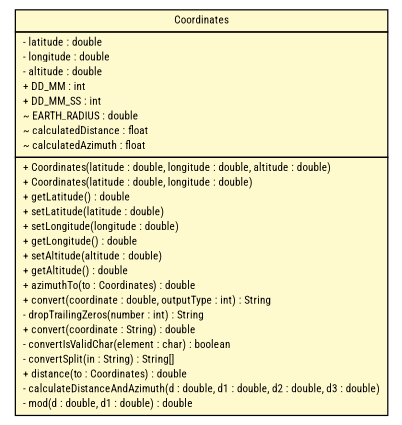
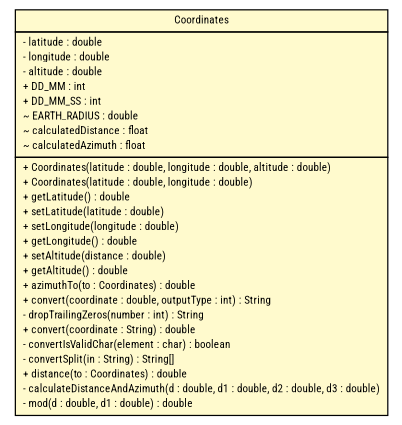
  digraph {
    nodesep=0.25
    ranksep=0.5
    fontname="Roboto Condensed"
-   n1 [fontcolor=black fontname="Roboto Condensed" fontsize=9.0 label=<<table title="lejos.hardware.gps.Coordinates" border="0" cellborder="1" cellspacing="0" cellpadding="2" port="p" bgcolor="lemonChiffon" href="./Coordinates.html"> 		<tr><td><table border="0" cellspacing="0" cellpadding="1"> <tr><td align="center" balign="center"> Coordinates </td></tr> 		</table></td></tr> 		<tr><td><table border="0" cellspacing="0" cellpadding="1"> <tr><td align="left" balign="left"> - latitude : double </td></tr> <tr><td align="left" balign="left"> - longitude : double </td></tr> <tr><td align="left" balign="left"> - altitude : double </td></tr> <tr><td align="left" balign="left"> + DD_MM : int </td></tr> <tr><td align="left" balign="left"> + DD_MM_SS : int </td></tr> <tr><td align="left" balign="left"> ~ EARTH_RADIUS : double </td></tr> <tr><td align="left" balign="left"> ~ calculatedDistance : float </td></tr> <tr><td align="left" balign="left"> ~ calculatedAzimuth : float </td></tr> 		</table></td></tr> 		<tr><td><table border="0" cellspacing="0" cellpadding="1"> <tr><td align="left" balign="left"> + Coordinates(latitude : double, longitude : double, altitude : double) </td></tr> <tr><td align="left" balign="left"> + Coordinates(latitude : double, longitude : double) </td></tr> <tr><td align="left" balign="left"> + getLatitude() : double </td></tr> <tr><td align="left" balign="left"> + setLatitude(latitude : double) </td></tr> <tr><td align="left" balign="left"> + setLongitude(longitude : double) </td></tr> <tr><td align="left" balign="left"> + getLongitude() : double </td></tr> <tr><td align="left" balign="left"> + setAltitude(altitude : double) </td></tr> <tr><td align="left" balign="left"> + getAltitude() : double </td></tr> <tr><td align="left" balign="left"> + azimuthTo(to : Coordinates) : double </td></tr> <tr><td align="left" balign="left"> + convert(coordinate : double, outputType : int) : String </td></tr> <tr><td align="left" balign="left"> - dropTrailingZeros(number : int) : String </td></tr> <tr><td align="left" balign="left"> + convert(coordinate : String) : double </td></tr> <tr><td align="left" balign="left"> - convertIsValidChar(element : char) : boolean </td></tr> <tr><td align="left" balign="left"> - convertSplit(in : String) : String[] </td></tr> <tr><td align="left" balign="left"> + distance(to : Coordinates) : double </td></tr> <tr><td align="left" balign="left"> - calculateDistanceAndAzimuth(d : double, d1 : double, d2 : double, d3 : double) </td></tr> <tr><td align="left" balign="left"> - mod(d : double, d1 : double) : double </td></tr> 		</table></td></tr> 		</table>> shape=plaintext]
+   n1 [fontcolor=black fontname="Roboto Condensed" fontsize=9.0 label=<<table title="lejos.hardware.gps.Coordinates" border="0" cellborder="1" cellspacing="0" cellpadding="2" port="p" bgcolor="lemonChiffon" href="./Coordinates.html"> 		<tr><td><table border="0" cellspacing="0" cellpadding="1"> <tr><td align="center" balign="center"> Coordinates </td></tr> 		</table></td></tr> 		<tr><td><table border="0" cellspacing="0" cellpadding="1"> <tr><td align="left" balign="left"> - latitude : double </td></tr> <tr><td align="left" balign="left"> - longitude : double </td></tr> <tr><td align="left" balign="left"> - altitude : double </td></tr> <tr><td align="left" balign="left"> + DD_MM : int </td></tr> <tr><td align="left" balign="left"> + DD_MM_SS : int </td></tr> <tr><td align="left" balign="left"> ~ EARTH_RADIUS : double </td></tr> <tr><td align="left" balign="left"> ~ calculatedDistance : float </td></tr> <tr><td align="left" balign="left"> ~ calculatedAzimuth : float </td></tr> 		</table></td></tr> 		<tr><td><table border="0" cellspacing="0" cellpadding="1"> <tr><td align="left" balign="left"> + Coordinates(latitude : double, longitude : double, altitude : double) </td></tr> <tr><td align="left" balign="left"> + Coordinates(latitude : double, longitude : double) </td></tr> <tr><td align="left" balign="left"> + getLatitude() : double </td></tr> <tr><td align="left" balign="left"> + setLatitude(latitude : double) </td></tr> <tr><td align="left" balign="left"> + setLongitude(longitude : double) </td></tr> <tr><td align="left" balign="left"> + getLongitude() : double </td></tr> <tr><td align="left" balign="left"> + setAltitude(distance : double) </td></tr> <tr><td align="left" balign="left"> + getAltitude() : double </td></tr> <tr><td align="left" balign="left"> + azimuthTo(to : Coordinates) : double </td></tr> <tr><td align="left" balign="left"> + convert(coordinate : double, outputType : int) : String </td></tr> <tr><td align="left" balign="left"> - dropTrailingZeros(number : int) : String </td></tr> <tr><td align="left" balign="left"> + convert(coordinate : String) : double </td></tr> <tr><td align="left" balign="left"> - convertIsValidChar(element : char) : boolean </td></tr> <tr><td align="left" balign="left"> - convertSplit(in : String) : String[] </td></tr> <tr><td align="left" balign="left"> + distance(to : Coordinates) : double </td></tr> <tr><td align="left" balign="left"> - calculateDistanceAndAzimuth(d : double, d1 : double, d2 : double, d3 : double) </td></tr> <tr><td align="left" balign="left"> - mod(d : double, d1 : double) : double </td></tr> 		</table></td></tr> 		</table>> shape=plaintext]
  }
